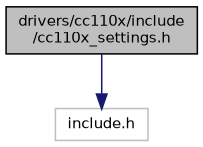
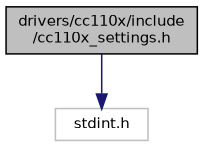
  digraph {
    fontname="DejaVu Sans"
    node [fontname="DejaVu Sans" fontsize=10 shape=record style=filled]
    n1 [color=black fillcolor=grey75 fontcolor=black height=0.2 label="drivers/cc110x/include\l/cc110x_settings.h" width=0.4]
-   n2 [color=grey75 fillcolor=white height=0.2 label="include.h" width=0.4]
+   n2 [color=grey75 fillcolor=white height=0.2 label="stdint.h" width=0.4]
    n1 -> n2 [color=midnightblue fontname="DejaVu Sans" fontsize=10 labelfontname=Helvetica labelfontsize=10 style=solid]
  }
